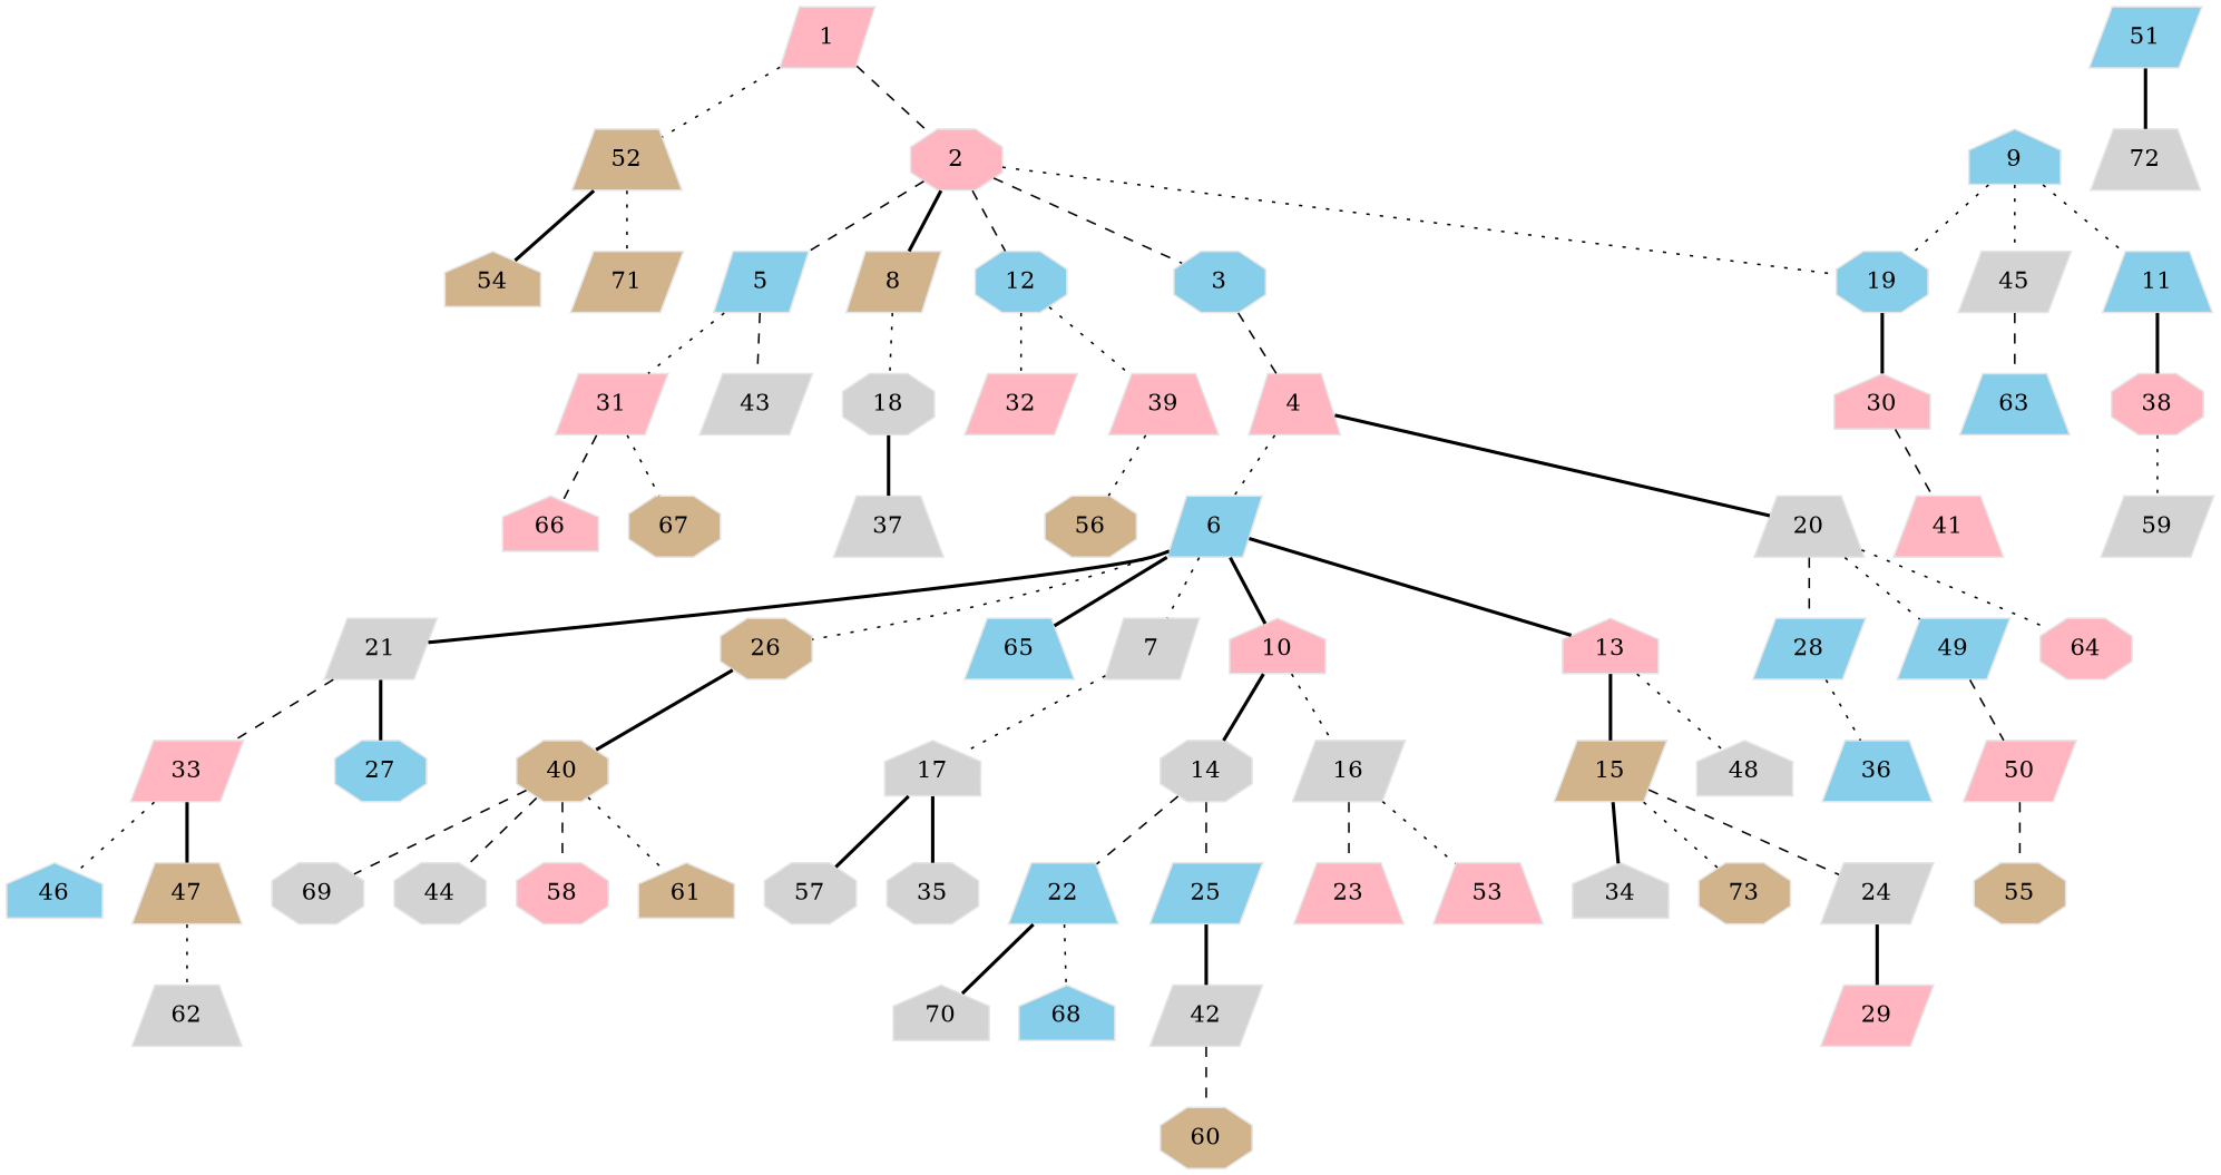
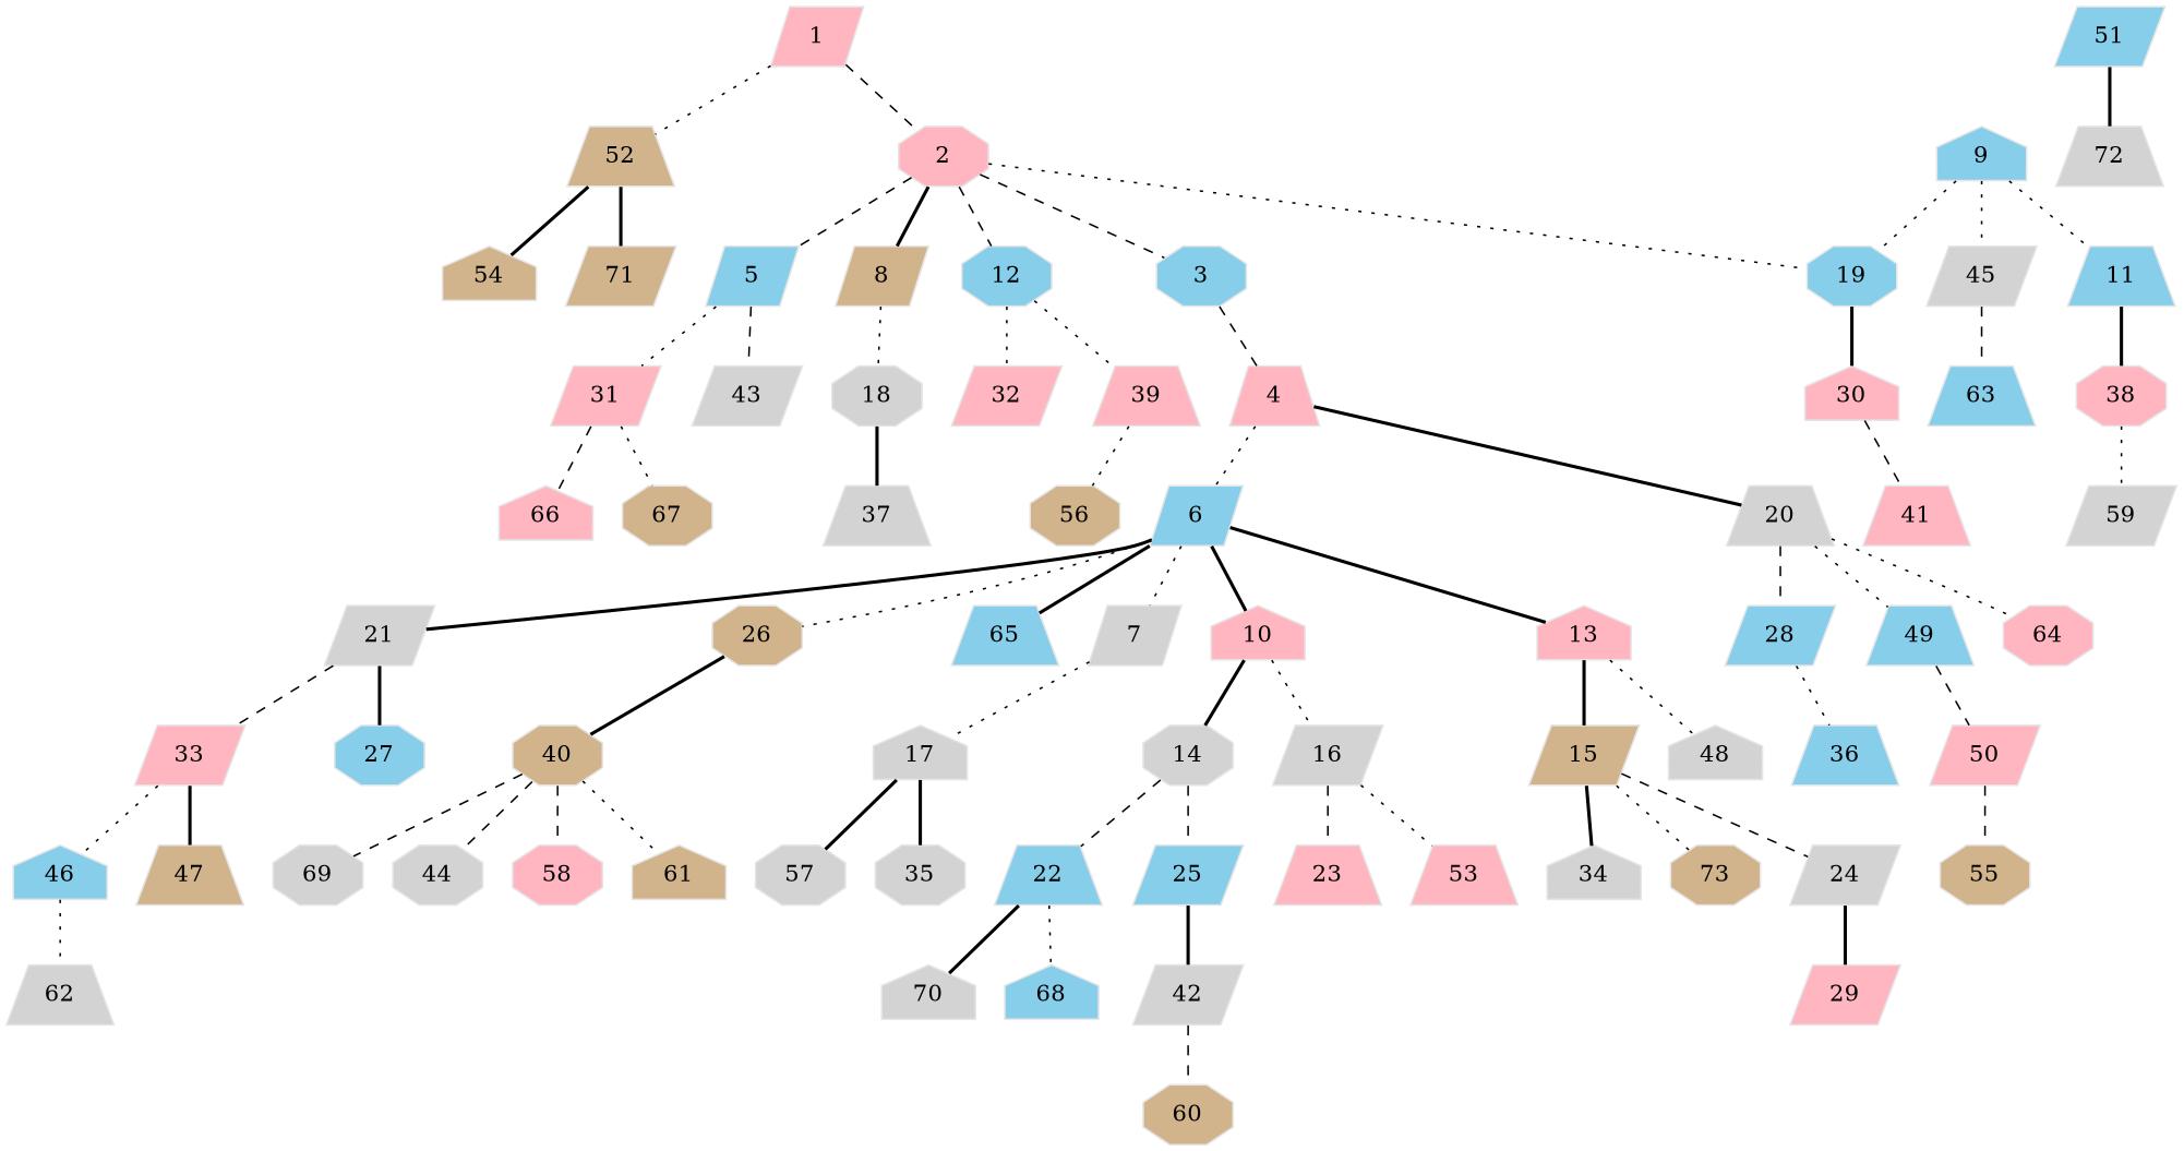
  graph {
    node [color=gray90 fillcolor=lightgrey shape=parallelogram style=filled]
    edge [style=dotted]
    1 [fillcolor=lightpink]
    2 [fillcolor=lightpink shape=octagon]
    52 [fillcolor=tan shape=trapezium]
    3 [fillcolor=skyblue shape=octagon]
    5 [fillcolor=skyblue]
    8 [fillcolor=tan]
    12 [fillcolor=skyblue shape=octagon]
    19 [fillcolor=skyblue shape=octagon]
    54 [fillcolor=tan shape=house]
    71 [fillcolor=tan]
    4 [fillcolor=lightpink shape=trapezium]
    31 [fillcolor=lightpink]
    43
    18 [shape=octagon]
    9 [fillcolor=skyblue shape=house]
    11 [fillcolor=skyblue shape=trapezium]
    45
    32 [fillcolor=lightpink]
    39 [fillcolor=lightpink shape=trapezium]
    6 [fillcolor=skyblue]
    20 [shape=trapezium]
    7
    10 [fillcolor=lightpink shape=house]
    13 [fillcolor=lightpink shape=house]
    21
    26 [fillcolor=tan shape=octagon]
    65 [fillcolor=skyblue shape=trapezium]
    28 [fillcolor=skyblue]
-   49 [fillcolor=skyblue]
+   49 [fillcolor=skyblue shape=trapezium]
    64 [fillcolor=lightpink shape=octagon]
    66 [fillcolor=lightpink shape=house]
    67 [fillcolor=tan shape=octagon]
    17 [shape=house]
    14 [shape=octagon]
    16
    15 [fillcolor=tan]
    48 [shape=house]
    27 [fillcolor=skyblue shape=octagon]
    33 [fillcolor=lightpink]
    40 [fillcolor=tan shape=octagon]
    57 [shape=octagon]
    35 [shape=octagon]
    37 [shape=trapezium]
    38 [fillcolor=lightpink shape=octagon]
    30 [fillcolor=lightpink shape=house]
    63 [fillcolor=skyblue shape=trapezium]
    22 [fillcolor=skyblue shape=trapezium]
    25 [fillcolor=skyblue]
    23 [fillcolor=lightpink shape=trapezium]
    53 [fillcolor=lightpink shape=trapezium]
    59
    56 [fillcolor=tan shape=octagon]
    24
    34 [shape=house]
    73 [fillcolor=tan shape=octagon]
    68 [fillcolor=skyblue shape=house]
    70 [shape=house]
    42
    29 [fillcolor=lightpink]
    41 [fillcolor=lightpink shape=trapezium]
    36 [fillcolor=skyblue shape=trapezium]
    50 [fillcolor=lightpink]
    47 [fillcolor=tan shape=trapezium]
    46 [fillcolor=skyblue shape=house]
    60 [fillcolor=tan shape=octagon]
    44 [shape=octagon]
    58 [fillcolor=lightpink shape=octagon]
    61 [fillcolor=tan shape=house]
    69 [shape=octagon]
    62 [shape=trapezium]
    51 [fillcolor=skyblue]
    72 [shape=trapezium]
    55 [fillcolor=tan shape=octagon]
    1 -- 2 [style=dashed]
    1 -- 52
    2 -- 3 [style=dashed]
    2 -- 5 [style=dashed]
    2 -- 8 [style=bold]
    2 -- 12 [style=dashed]
    2 -- 19
    52 -- 54 [style=bold]
-   52 -- 71
+   52 -- 71 [style=bold]
    3 -- 4 [style=dashed]
    5 -- 31
    5 -- 43 [style=dashed]
    8 -- 18
    12 -- 32
    12 -- 39
    19 -- 30 [style=bold]
    4 -- 6
    4 -- 20 [style=bold]
    31 -- 66 [style=dashed]
    31 -- 67
    18 -- 37 [style=bold]
    9 -- 19
    9 -- 11
    9 -- 45
    11 -- 38 [style=bold]
    45 -- 63 [style=dashed]
    39 -- 56
    6 -- 7
    6 -- 10 [style=bold]
    6 -- 13 [style=bold]
    6 -- 21 [style=bold]
    6 -- 26
    6 -- 65 [style=bold]
    20 -- 28 [style=dashed]
    20 -- 49
    20 -- 64
    7 -- 17
    10 -- 14 [style=bold]
    10 -- 16
    13 -- 15 [style=bold]
    13 -- 48
    21 -- 27 [style=bold]
    21 -- 33 [style=dashed]
    26 -- 40 [style=bold]
    28 -- 36
    49 -- 50 [style=dashed]
    17 -- 57 [style=bold]
    17 -- 35 [style=bold]
    14 -- 22 [style=dashed]
    14 -- 25 [style=dashed]
    16 -- 23 [style=dashed]
    16 -- 53
    15 -- 24 [style=dashed]
    15 -- 34 [style=bold]
    15 -- 73
    33 -- 47 [style=bold]
    33 -- 46
    40 -- 44 [style=dashed]
    40 -- 58 [style=dashed]
    40 -- 61
    40 -- 69 [style=dashed]
    38 -- 59
    30 -- 41 [style=dashed]
    22 -- 68
    22 -- 70 [style=bold]
    25 -- 42 [style=bold]
    24 -- 29 [style=bold]
    42 -- 60 [style=dashed]
    50 -- 55 [style=dashed]
-   47 -- 62
+   46 -- 62
    51 -- 72 [style=bold]
  }
